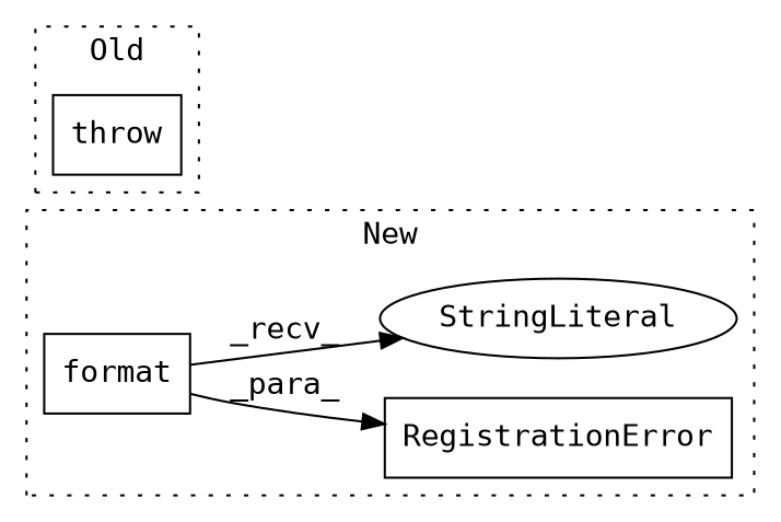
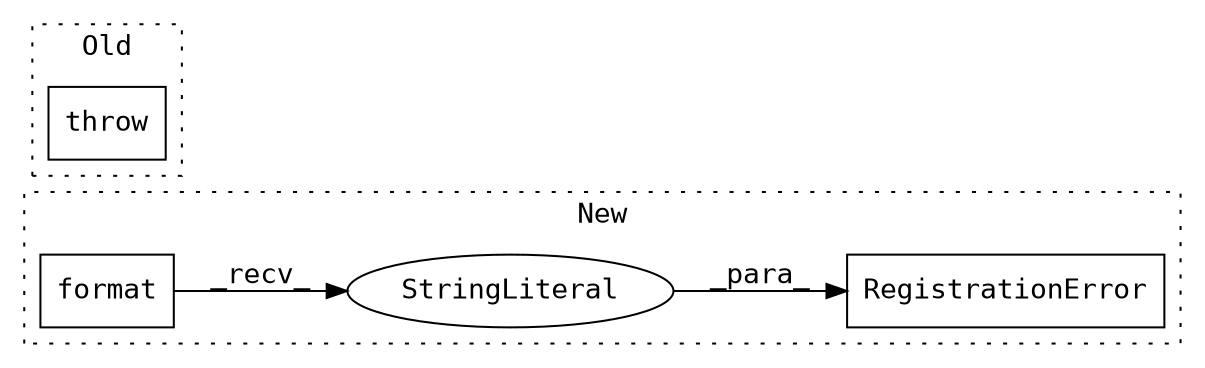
  digraph {
    fontname="DejaVu Sans Mono"
    rankdir=LR
    node [a=32 fontname="DejaVu Sans Mono" shape=box]
    edge [fontname="DejaVu Sans Mono"]
    n1 [l="18,1" label=RegistrationError s="6084,6190"]
    n2 [l="7,1" label=format s="6164,6189"]
    n3 [a=45 l=61 label=StringLiteral s=6102 shape=ellipse]
    n4 [a=53 l=6 label=throw s=5644]
    subgraph cluster_1 {
      label=New
      style=dotted
      n1
      n2
      n3
    }
    subgraph cluster_2 {
      label=Old
      style=dotted
      n4
    }
-   n2 -> n1 [label=_para_]
+   n3 -> n1 [label=_para_]
    n2 -> n3 [label=_recv_]
  }
